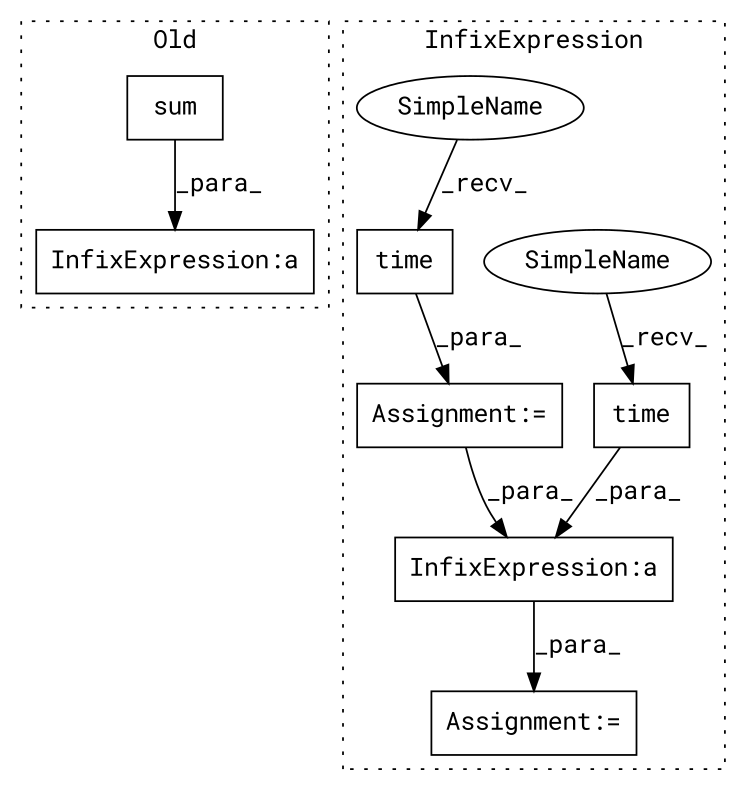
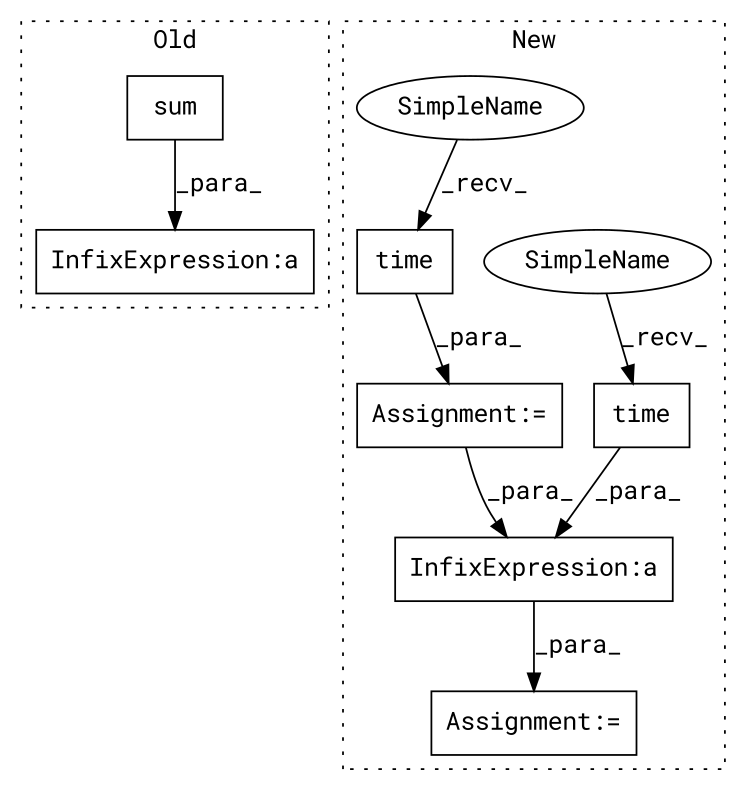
  digraph {
    fontname="Roboto Mono"
    node [a=32 l=3 shape=box fontname="Roboto Mono"]
    edge [fontname="Roboto Mono"]
    n1 [l="13,-3" label=sum s="6060,6180"]
    n2 [a=27 label="InfixExpression:a" s=6177]
    n3 [l=6 label=time s=7773]
    n4 [a=7 l=2 label="Assignment:=" s=7876]
    n5 [a=27 label="InfixExpression:a" s=7895]
    n6 [l=6 label=time s=7889]
    n7 [a=7 l=1 label="Assignment:=" s=7767]
    n8 [a=42 l=4 label=SimpleName s=7884 shape=ellipse]
    n9 [a=42 l=4 label=SimpleName s=7768 shape=ellipse]
    subgraph cluster_1 {
      label=Old
      style=dotted
      n1
      n2
    }
    subgraph cluster_2 {
-     label=InfixExpression
+     label=New
      style=dotted
      n3
      n4
      n5
      n6
      n7
      n8
      n9
    }
    n1 -> n2 [label=_para_]
    n3 -> n7 [label=_para_]
    n5 -> n4 [label=_para_]
    n6 -> n5 [label=_para_]
    n7 -> n5 [label=_para_]
    n8 -> n6 [label=_recv_]
    n9 -> n3 [label=_recv_]
  }
